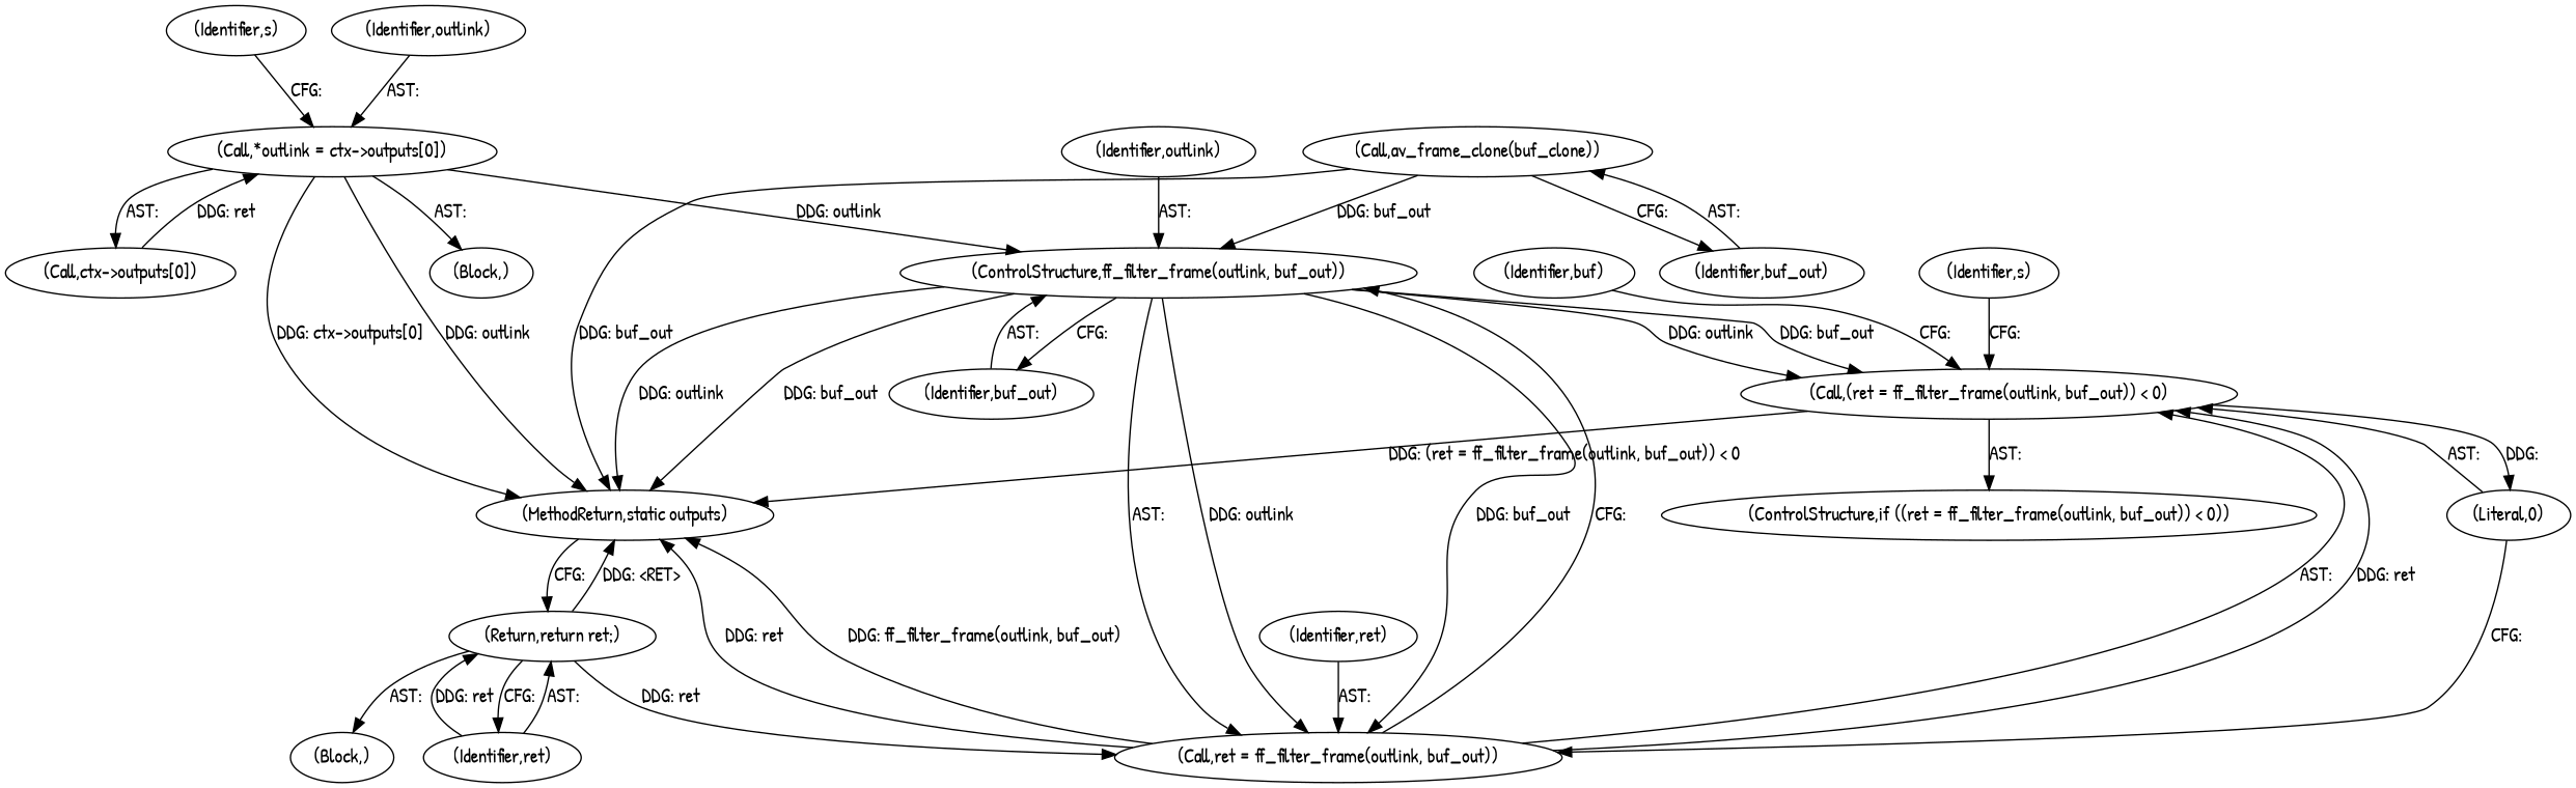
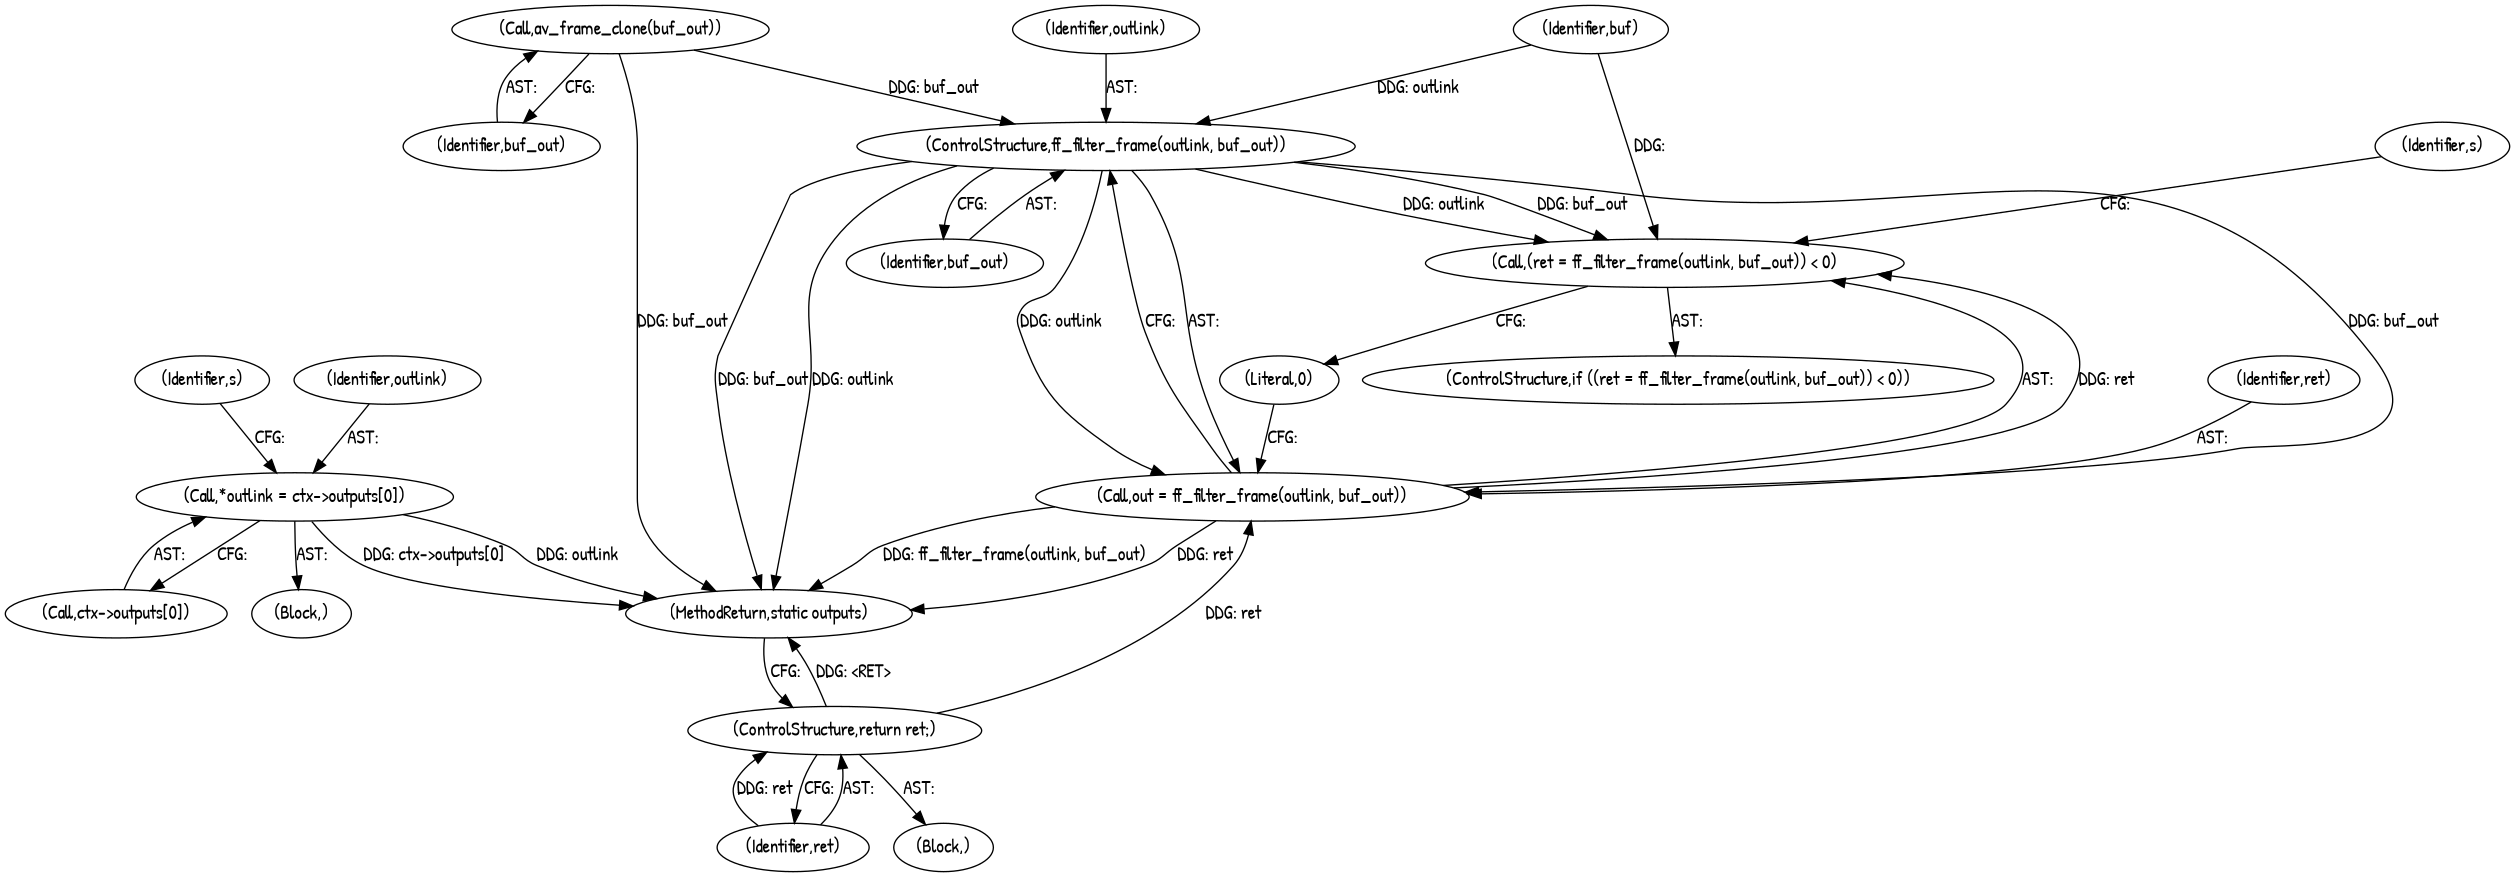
  digraph {
    fontname="Patrick Hand"
    node [fontname="Patrick Hand"]
    edge [fontname="Patrick Hand"]
    n1 [label="(ControlStructure,ff_filter_frame(outlink, buf_out))"]
    n2 [label="(Call,(ret = ff_filter_frame(outlink, buf_out)) < 0)"]
-   n3 [label="(Call,ret = ff_filter_frame(outlink, buf_out))"]
+   n3 [label="(Call,out = ff_filter_frame(outlink, buf_out))"]
    n4 [label="(Identifier,buf_out)"]
    n5 [label="(MethodReturn,static outputs)"]
    n6 [label="(ControlStructure,if ((ret = ff_filter_frame(outlink, buf_out)) < 0))"]
    n7 [label="(Literal,0)"]
-   n8 [label="(Return,return ret;)"]
+   n8 [label="(ControlStructure,return ret;)"]
    n9 [label="(Call,*outlink = ctx->outputs[0])"]
    n10 [label="(Call,ctx->outputs[0])"]
    n11 [label="(Block,)"]
-   n12 [label="(Call,av_frame_clone(buf_clone))"]
+   n12 [label="(Call,av_frame_clone(buf_out))"]
    n13 [label="(Identifier,buf_out)"]
    n14 [label="(Identifier,ret)"]
    n15 [label="(Block,)"]
    n16 [label="(Identifier,s)"]
    n17 [label="(Identifier,outlink)"]
    n18 [label="(Identifier,outlink)"]
    n19 [label="(Identifier,buf)"]
    n20 [label="(Identifier,s)"]
    n21 [label="(Identifier,ret)"]
    n1 -> n2 [label="DDG: outlink"]
    n1 -> n2 [label="DDG: buf_out"]
    n1 -> n3 [label="AST: "]
    n1 -> n3 [label="DDG: outlink"]
    n1 -> n3 [label="DDG: buf_out"]
    n1 -> n4 [label="CFG: "]
    n1 -> n5 [label="DDG: buf_out"]
    n1 -> n5 [label="DDG: outlink"]
-   n2 -> n5 [label="DDG: (ret = ff_filter_frame(outlink, buf_out)) < 0"]
    n2 -> n6 [label="AST: "]
-   n2 -> n7 [label="DDG: "]
+   n2 -> n7 [label="CFG: "]
    n3 -> n1 [label="CFG: "]
    n3 -> n2 [label="AST: "]
    n3 -> n2 [label="DDG: ret"]
    n3 -> n5 [label="DDG: ff_filter_frame(outlink, buf_out)"]
    n3 -> n5 [label="DDG: ret"]
    n4 -> n1 [label="AST: "]
    n5 -> n8 [label="CFG: "]
-   n7 -> n2 [label="AST: "]
    n7 -> n3 [label="CFG: "]
    n8 -> n3 [label="DDG: ret"]
    n8 -> n5 [label="DDG: <RET>"]
    n8 -> n14 [label="CFG: "]
    n8 -> n15 [label="AST: "]
-   n9 -> n1 [label="DDG: outlink"]
+   n19 -> n1 [label="DDG: outlink"]
    n9 -> n5 [label="DDG: ctx->outputs[0]"]
    n9 -> n5 [label="DDG: outlink"]
-   n9 -> n10 [label="AST: "]
+   n9 -> n10 [label="CFG: "]
    n9 -> n11 [label="AST: "]
-   n10 -> n9 [label="DDG: ret"]
+   n10 -> n9 [label="AST: "]
    n12 -> n1 [label="DDG: buf_out"]
    n12 -> n5 [label="DDG: buf_out"]
    n12 -> n13 [label="CFG: "]
    n13 -> n12 [label="AST: "]
    n14 -> n8 [label="AST: "]
    n14 -> n8 [label="DDG: ret"]
    n16 -> n9 [label="CFG: "]
    n17 -> n9 [label="AST: "]
    n18 -> n1 [label="AST: "]
-   n19 -> n2 [label="CFG: "]
+   n19 -> n2 [label="DDG: "]
    n20 -> n2 [label="CFG: "]
    n21 -> n3 [label="AST: "]
  }
